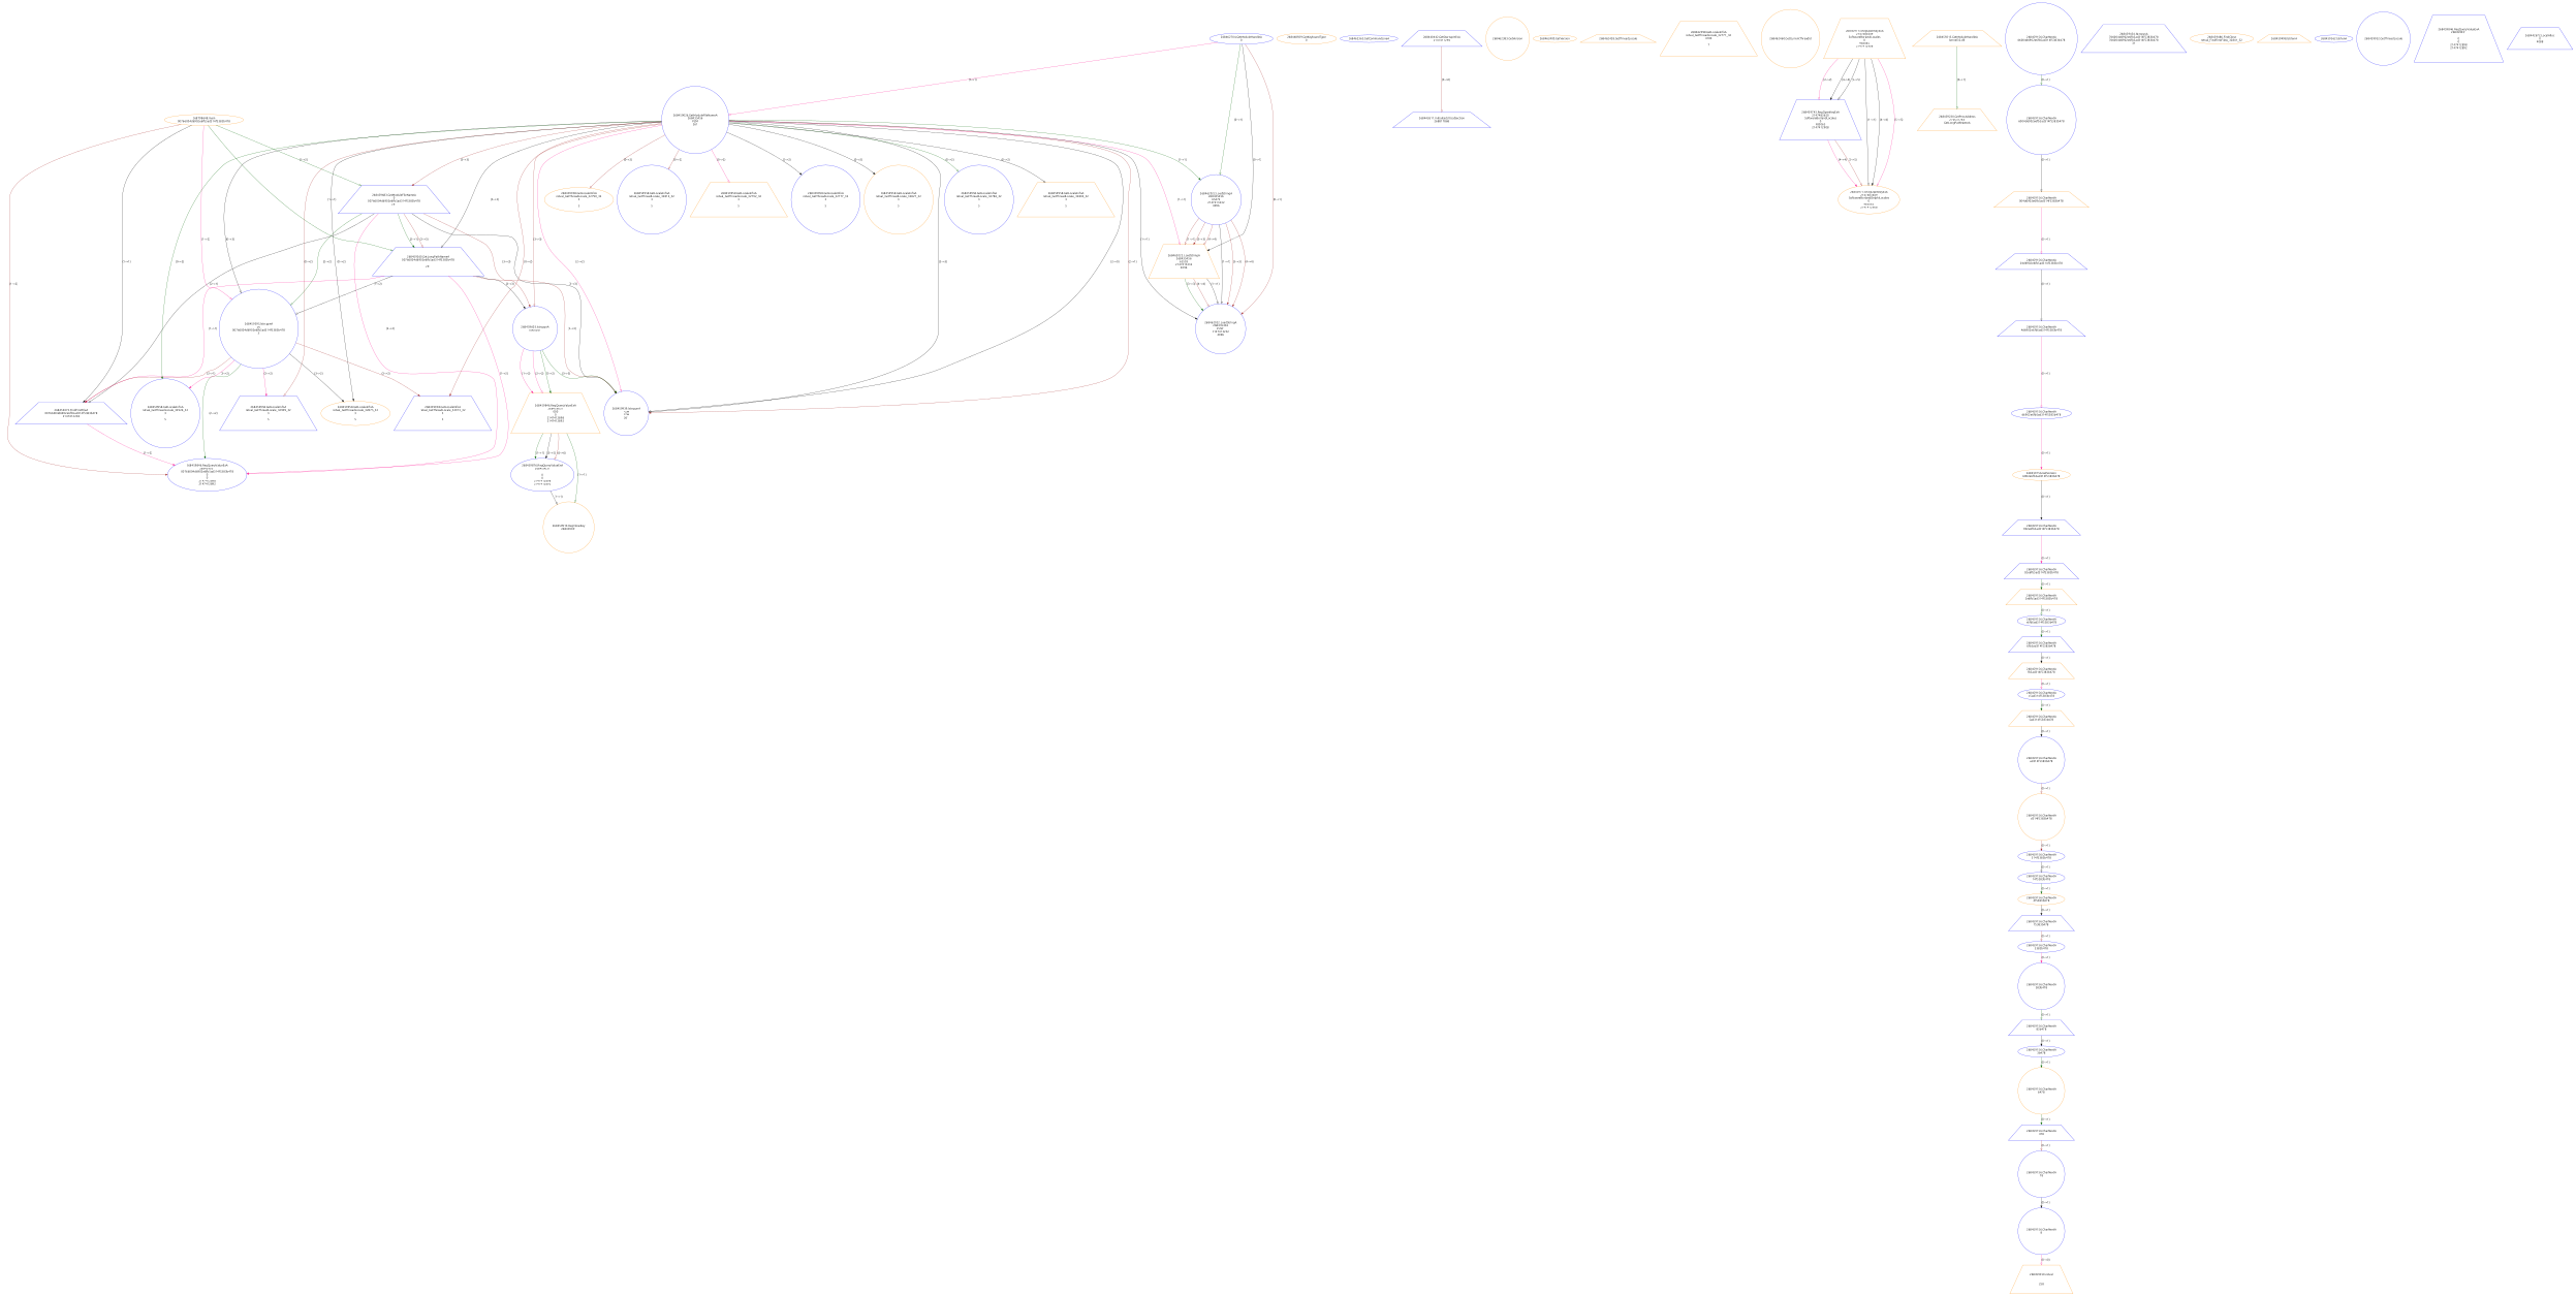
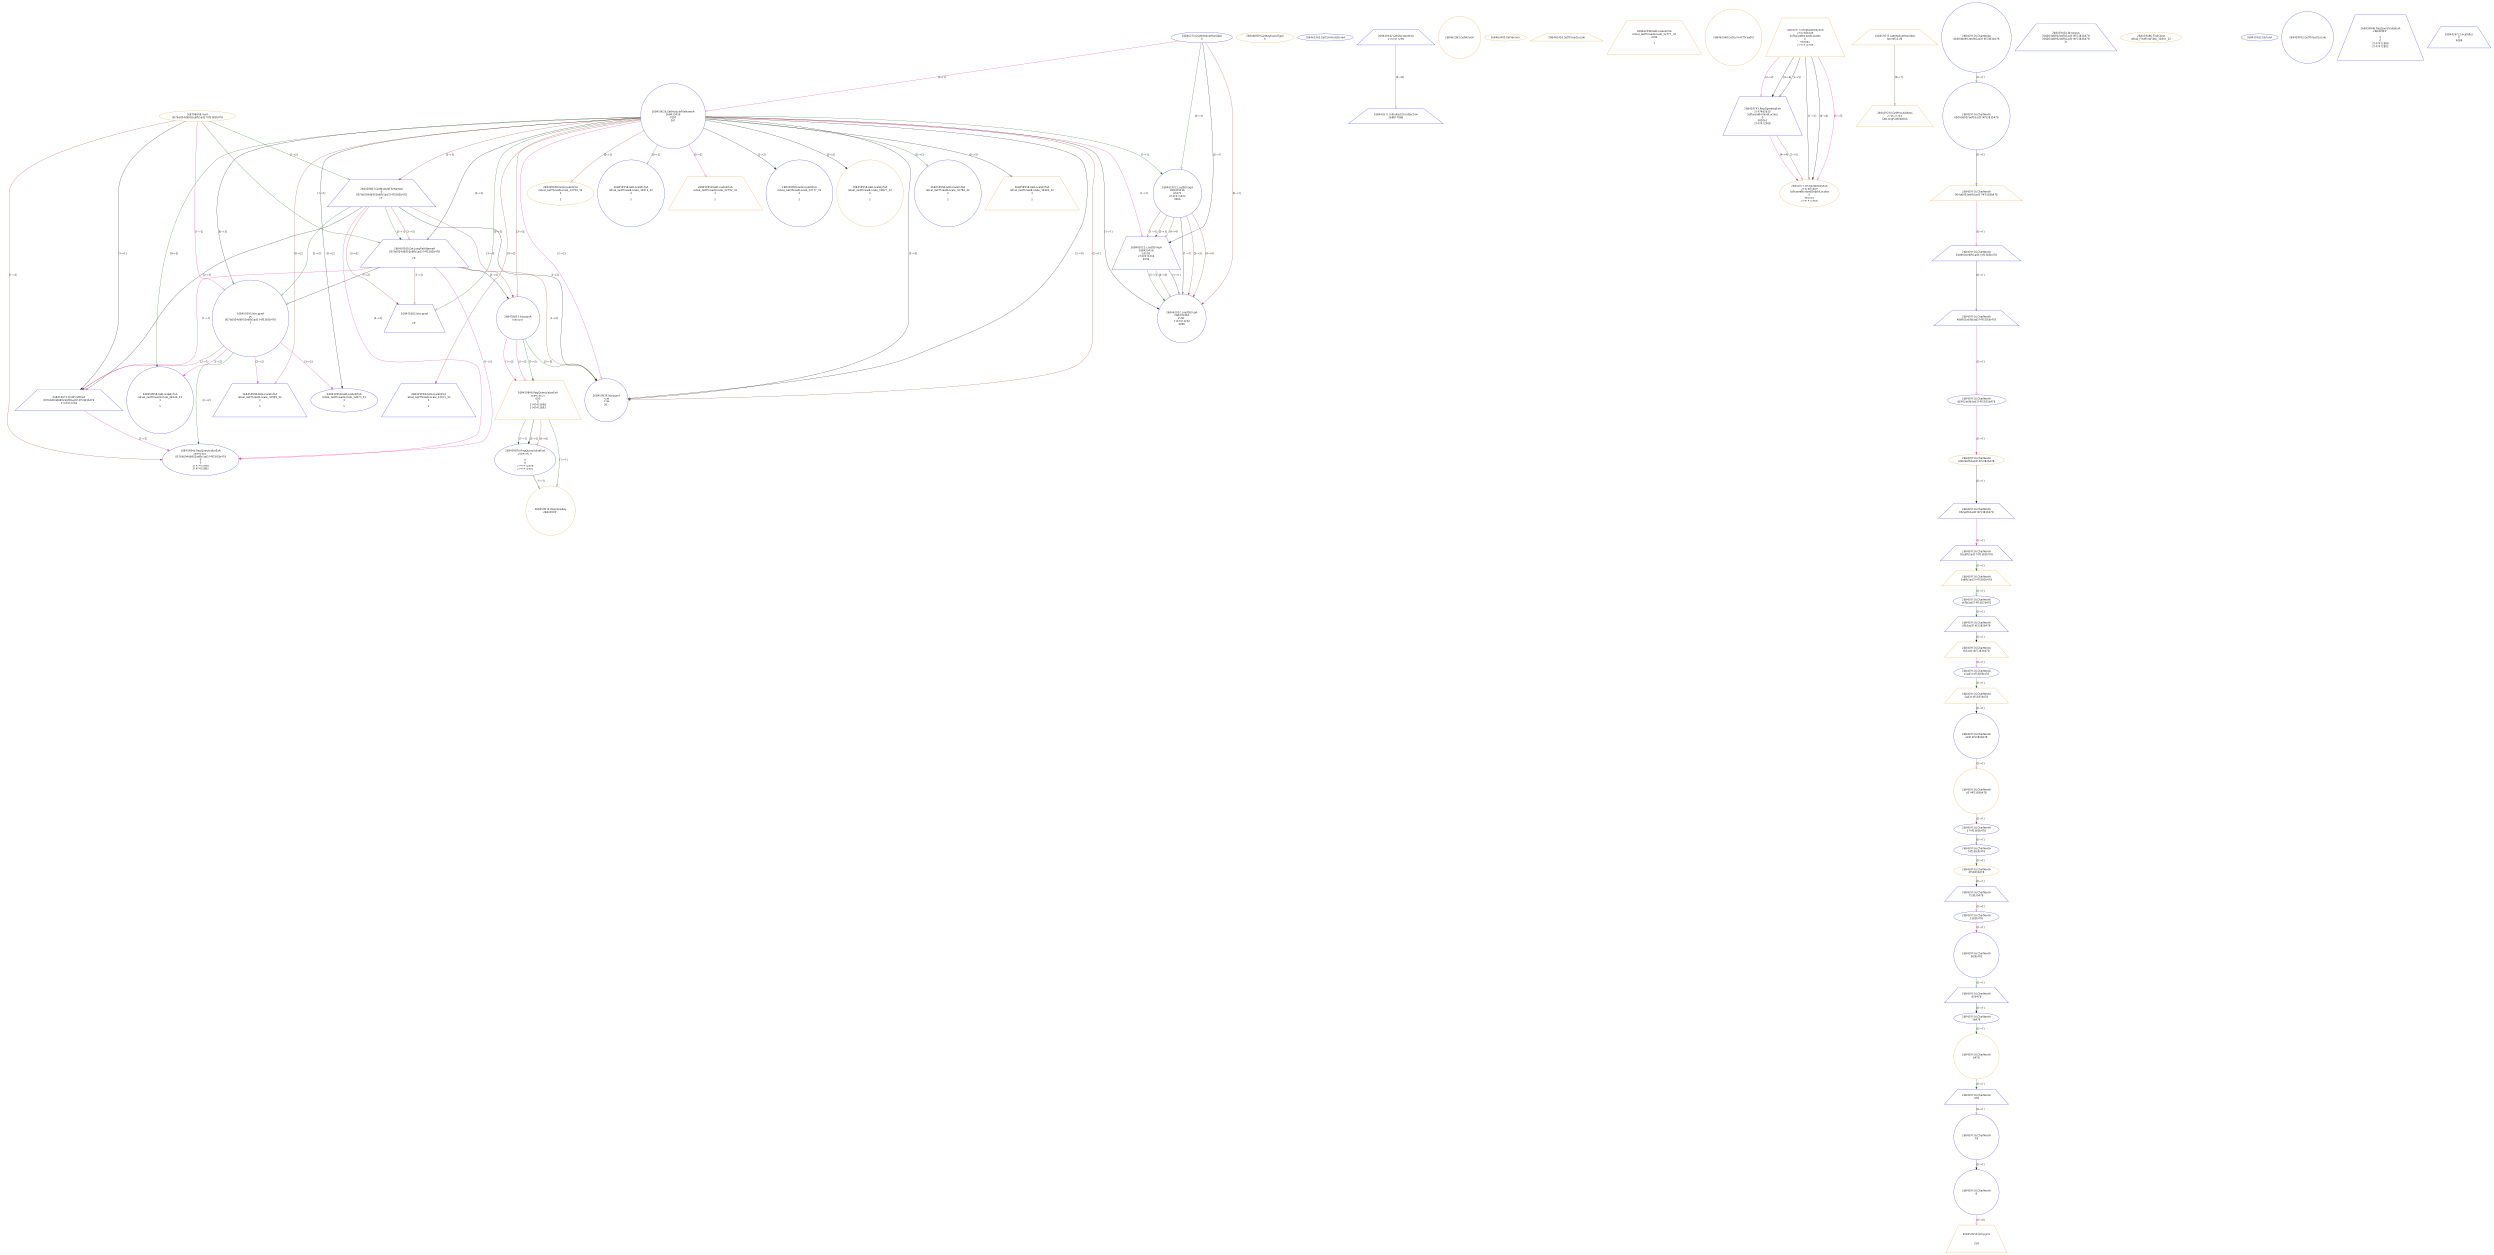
  digraph {
    fontname=Ubuntu
    node [color=blue fontname=Ubuntu shape=trapezium]
    edge [arrowhead=normal color=black fontname=Ubuntu]
    n1 [color=darkorange label="268798648.main\n00766004d6902e6fb5ad314f5383b478" shape=ellipse]
    n2 [label="268459683.GetModuleFileNameA\n0\n00766004d6902e6fb5ad314f5383b478\n261"]
    n3 [label="268459260.GetLongPathNameA\n00766004d6902e6fb5ad314f5383b478\n\n261"]
    n4 [label="268459395.lstrcpynA\n00\n00766004d6902e6fb5ad314f5383b478\n3" shape=circle]
    n5 [label="268459473.FindFirstFileA\n00766004d6902e6fb5ad314f5383b478\n2147412258"]
    n6 [label="268459846.RegQueryValueExA\n268459031\n00766004d6902e6fb5ad314f5383b478\n0\n0\n2147412898\n2147412892" shape=ellipse]
    n7 [label="268459603.lstrcpynA\n0000261" shape=circle]
    n8 [label="268459939.lstrcpynA\nPZM\nPZM\n261" shape=circle]
+   n9 [label="268459282.lstrcpynA\n\n\n261"]
    n10 [label="268459958.GetLocaleInfoA\nretval_GetThreadLocale_32913_32\n3\n\n5"]
    n11 [label="268459958.GetLocaleInfoA\nretval_GetThreadLocale_32909_32\n3\n\n5"]
-   n12 [color=darkorange label="268459958.GetLocaleInfoA\nretval_GetThreadLocale_32875_32\n3\n\n5" shape=ellipse]
+   n12 [label="268459958.GetLocaleInfoA\nretval_GetThreadLocale_32875_32\n3\n\n5" shape=ellipse]
    n13 [label="268459958.GetLocaleInfoA\nretval_GetThreadLocale_32926_32\n3\n\n5" shape=circle]
    n14 [label="268462704.GetModuleHandleA\n0" shape=ellipse]
    n15 [label="268459026.GetModuleFileNameA\n268435456\nPZM\n261" shape=circle]
    n16 [label="268462022.LoadStringA\n268435456\n65472\n2147413232\n4096" shape=circle]
-   n17 [color=darkorange label="268462022.LoadStringA\n268435456\n65503\n2147413232\n4096"]
+   n17 [label="268462022.LoadStringA\n268435456\n65503\n2147413232\n4096"]
    n18 [label="268462022.LoadStringA\n268435456\n65501\n2147413232\n4096" shape=circle]
    n19 [color=darkorange label="268459958.GetLocaleInfoA\nretval_GetThreadLocale_32790_32\n3\n\n5" shape=ellipse]
    n20 [label="268459958.GetLocaleInfoA\nretval_GetThreadLocale_32814_32\n3\n\n5" shape=circle]
    n21 [color=darkorange label="268459958.GetLocaleInfoA\nretval_GetThreadLocale_32792_32\n3\n\n5"]
    n22 [label="268459958.GetLocaleInfoA\nretval_GetThreadLocale_32777_32\n3\n\n5" shape=circle]
    n23 [color=darkorange label="268459958.GetLocaleInfoA\nretval_GetThreadLocale_32827_32\n3\n\n5" shape=circle]
    n24 [label="268459958.GetLocaleInfoA\nretval_GetThreadLocale_32786_32\n3\n\n5" shape=circle]
    n25 [color=darkorange label="268459958.GetLocaleInfoA\nretval_GetThreadLocale_32804_32\n3\n\n5"]
    n26 [color=darkorange label="268448929.GetKeyboardType\n0" shape=ellipse]
    n27 [label="268462363.GetCommandLineA\n" shape=ellipse]
    n28 [label="268440442.GetStartupInfoA\n2147417296"]
    n29 [label="268442611.InitializeCriticalSection\n268817868"]
    n30 [color=darkorange label="268462383.GetVersion\n" shape=circle]
    n31 [color=darkorange label="268462400.GetVersion\n" shape=ellipse]
    n32 [color=darkorange label="268462428.GetThreadLocale\n"]
    n33 [color=darkorange label="268462098.GetLocaleInfoA\nretval_GetThreadLocale_32771_32\n4100\n\n7"]
    n34 [color=darkorange label="268462460.GetCurrentThreadId\n" shape=circle]
    n35 [color=darkorange label="268459846.RegQueryValueExA\n268459031\n000\n0\n2147412898\n2147412892"]
    n36 [color=darkorange label="268459713.RegOpenKeyExA\n2147483649\nSoftware\Borland\Locales\n0\n983065\n2147412908"]
    n37 [label="268459743.RegOpenKeyExA\n2147483650\nSoftware\Borland\Locales\n0\n983065\n2147412908"]
    n38 [color=darkorange label="268459773.RegOpenKeyExA\n2147483649\nSoftware\Borland\Delphi\Locales\n0\n983065\n2147412908" shape=ellipse]
    n39 [color=darkorange label="268459213.GetModuleHandleA\nkernel32.dll"]
    n40 [color=darkorange label="268459230.GetProcAddress\n270537744\nGetLongPathNameA"]
    n41 [label="268459156.CharNextA\n66004d6902e6fb5ad314f5383b478" shape=circle]
    n42 [label="268459156.CharNextA\n6004d6902e6fb5ad314f5383b478" shape=circle]
    n43 [color=darkorange label="268459156.CharNextA\n004d6902e6fb5ad314f5383b478"]
    n44 [label="268459156.CharNextA\n04d6902e6fb5ad314f5383b478"]
    n45 [label="268459156.CharNextA\n4d6902e6fb5ad314f5383b478"]
    n46 [label="268459156.CharNextA\nd6902e6fb5ad314f5383b478" shape=ellipse]
-   n47 [color=darkorange label="268459156.GetVersion\n6902e6fb5ad314f5383b478" shape=ellipse]
+   n47 [color=darkorange label="268459156.CharNextA\n6902e6fb5ad314f5383b478" shape=ellipse]
    n48 [label="268459156.CharNextA\n902e6fb5ad314f5383b478"]
    n49 [label="268459156.CharNextA\n02e6fb5ad314f5383b478"]
    n50 [color=darkorange label="268459156.CharNextA\n2e6fb5ad314f5383b478"]
    n51 [label="268459156.CharNextA\ne6fb5ad314f5383b478" shape=ellipse]
    n52 [label="268459156.CharNextA\n6fb5ad314f5383b478"]
    n53 [color=darkorange label="268459156.CharNextA\nfb5ad314f5383b478"]
    n54 [label="268459156.CharNextA\nb5ad314f5383b478" shape=ellipse]
    n55 [color=darkorange label="268459156.CharNextA\n5ad314f5383b478"]
    n56 [label="268459156.CharNextA\nad314f5383b478" shape=circle]
    n57 [color=darkorange label="268459156.CharNextA\nd314f5383b478" shape=circle]
    n58 [label="268459156.CharNextA\n314f5383b478" shape=ellipse]
    n59 [label="268459156.CharNextA\n14f5383b478" shape=ellipse]
    n60 [color=darkorange label="268459156.CharNextA\n4f5383b478" shape=ellipse]
    n61 [label="268459156.CharNextA\nf5383b478"]
    n62 [label="268459156.CharNextA\n5383b478" shape=ellipse]
    n63 [label="268459156.CharNextA\n383b478" shape=circle]
    n64 [label="268459156.CharNextA\n83b478"]
    n65 [label="268459156.CharNextA\n3b478" shape=ellipse]
    n66 [color=darkorange label="268459156.CharNextA\nb478" shape=circle]
    n67 [label="268459156.CharNextA\n478"]
    n68 [label="268459156.CharNextA\n78" shape=circle]
    n69 [label="268459156.CharNextA\n8" shape=circle]
-   n70 [color=darkorange label="268459550.retval\n\n\n258"]
+   n70 [color=darkorange label="268459550.lstrcpynA\n\n\n258"]
    n71 [label="268459454.lstrcpynA\n766004d6902e6fb5ad314f5383b478\n766004d6902e6fb5ad314f5383b478\n31"]
    n72 [color=darkorange label="268459486.FindClose\nretval_FindFirstFileA_32841_32" shape=ellipse]
-   n73 [color=darkorange label="268459498.lstrlenA\n"]
    n74 [label="268459562.lstrlenA\n" shape=ellipse]
    n75 [label="268459876.RegQueryValueExA\n268459031\n\n0\n0\n2147412898\n2147412892" shape=ellipse]
    n76 [color=darkorange label="268459910.RegCloseKey\n268459031" shape=circle]
    n77 [label="268459952.GetThreadLocale\n" shape=circle]
    n78 [label="268459846.RegQueryValueExA\n268459031\n\n0\n0\n2147412898\n2147412892"]
    n79 [label="268442672.LocalAlloc\n0\n4088"]
    n1 -> n2 [arrowhead=onormal color=darkgreen label="(1-->2)"]
    n1 -> n3 [arrowhead=onormal color=darkgreen label="(1-->1)"]
    n1 -> n4 [arrowhead=onormal color=deeppink label="(1-->2)"]
    n1 -> n5 [label="(1-->1)"]
    n1 -> n6 [color=brown label="(1-->2)"]
    n2 -> n3 [color=darkgreen label="(2-->1)"]
    n2 -> n3 [arrowhead=onormal color=brown label="(3-->3)"]
    n2 -> n4 [arrowhead=onormal color=darkgreen label="(2-->2)"]
    n2 -> n5 [arrowhead=onormal label="(2-->1)"]
    n2 -> n6 [color=deeppink label="(2-->2)"]
    n2 -> n7 [color=brown label="(3-->3)"]
    n2 -> n8 [label="(3-->3)"]
+   n2 -> n9 [color=brown label="(3-->3)"]
    n3 -> n4 [arrowhead=onormal label="(1-->2)"]
    n3 -> n5 [color=deeppink label="(1-->1)"]
    n3 -> n6 [arrowhead=onormal color=deeppink label="(1-->2)"]
    n3 -> n7 [label="(3-->3)"]
    n3 -> n8 [color=brown label="(3-->3)"]
+   n3 -> n9 [arrowhead=onormal color=brown label="(3-->3)"]
    n4 -> n5 [color=brown label="(2-->1)"]
    n4 -> n6 [color=darkgreen label="(2-->2)"]
-   n4 -> n10 [color=brown label="(3-->2)"]
    n4 -> n11 [color=deeppink label="(3-->2)"]
-   n4 -> n12 [label="(3-->2)"]
+   n4 -> n12 [color=deeppink label="(3-->2)"]
    n4 -> n13 [color=deeppink label="(3-->2)"]
    n5 -> n6 [color=deeppink label="(1-->2)"]
    n7 -> n8 [color=darkgreen label="(3-->3)"]
    n7 -> n35 [color=deeppink label="(1-->2)"]
    n7 -> n35 [arrowhead=onormal color=deeppink label="(2-->2)"]
    n7 -> n35 [color=darkgreen label="(0-->2)"]
    n14 -> n15 [arrowhead=onormal color=deeppink label="(0-->1)"]
    n14 -> n16 [arrowhead=onormal color=darkgreen label="(0-->1)"]
    n14 -> n17 [label="(0-->1)"]
    n14 -> n18 [color=brown label="(0-->1)"]
    n15 -> n2 [color=brown label="(3-->3)"]
    n15 -> n3 [arrowhead=onormal label="(3-->3)"]
    n15 -> n4 [arrowhead=onormal label="(0-->3)"]
    n15 -> n7 [arrowhead=onormal color=brown label="(3-->3)"]
    n15 -> n8 [color=brown label="(2-->1)"]
    n15 -> n8 [arrowhead=onormal color=deeppink label="(2-->2)"]
    n15 -> n8 [arrowhead=onormal label="(3-->3)"]
    n15 -> n8 [arrowhead=onormal label="(2-->0)"]
+   n15 -> n9 [arrowhead=onormal color=darkgreen label="(3-->3)"]
    n15 -> n10 [color=brown label="(0-->2)"]
    n15 -> n11 [arrowhead=onormal color=brown label="(0-->2)"]
    n15 -> n12 [label="(0-->2)"]
    n15 -> n13 [color=darkgreen label="(0-->2)"]
    n15 -> n16 [color=darkgreen label="(1-->1)"]
    n15 -> n17 [arrowhead=onormal color=deeppink label="(1-->1)"]
    n15 -> n18 [label="(1-->1)"]
    n15 -> n19 [arrowhead=onormal color=brown label="(0-->2)"]
    n15 -> n20 [arrowhead=onormal color=brown label="(0-->2)"]
    n15 -> n21 [arrowhead=onormal color=deeppink label="(0-->2)"]
    n15 -> n22 [label="(0-->2)"]
    n15 -> n23 [label="(0-->2)"]
    n15 -> n24 [arrowhead=onormal color=darkgreen label="(0-->2)"]
    n15 -> n25 [arrowhead=onormal label="(0-->2)"]
    n16 -> n17 [arrowhead=onormal color=brown label="(1-->1)"]
    n16 -> n17 [color=brown label="(3-->3)"]
    n16 -> n17 [arrowhead=onormal color=brown label="(4-->4)"]
    n16 -> n18 [arrowhead=onormal label="(1-->1)"]
    n16 -> n18 [color=brown label="(3-->3)"]
    n16 -> n18 [color=brown label="(4-->4)"]
    n17 -> n18 [arrowhead=onormal label="(1-->1)"]
    n17 -> n18 [color=darkgreen label="(3-->3)"]
    n17 -> n18 [arrowhead=onormal color=brown label="(4-->4)"]
    n28 -> n29 [arrowhead=onormal color=brown label="(0-->0)"]
    n35 -> n75 [color=darkgreen label="(1-->1)"]
    n35 -> n75 [label="(5-->5)"]
    n35 -> n75 [arrowhead=onormal color=brown label="(6-->6)"]
    n35 -> n76 [arrowhead=onormal color=darkgreen label="(1-->1)"]
    n36 -> n37 [arrowhead=onormal color=deeppink label="(2-->2)"]
    n36 -> n37 [label="(4-->4)"]
    n36 -> n37 [arrowhead=onormal label="(5-->5)"]
    n36 -> n38 [arrowhead=onormal label="(1-->1)"]
    n36 -> n38 [label="(4-->4)"]
    n36 -> n38 [arrowhead=onormal color=deeppink label="(5-->5)"]
    n37 -> n38 [color=deeppink label="(4-->4)"]
    n37 -> n38 [arrowhead=onormal color=brown label="(5-->5)"]
    n39 -> n40 [arrowhead=onormal color=darkgreen label="(0-->1)"]
    n41 -> n42 [arrowhead=onormal color=darkgreen label="(0-->1)"]
    n42 -> n43 [arrowhead=onormal label="(0-->1)"]
    n43 -> n44 [arrowhead=onormal color=deeppink label="(0-->1)"]
    n44 -> n45 [arrowhead=onormal label="(0-->1)"]
    n45 -> n46 [arrowhead=onormal color=deeppink label="(0-->1)"]
    n46 -> n47 [color=deeppink label="(0-->1)"]
    n47 -> n48 [label="(0-->1)"]
    n48 -> n49 [color=deeppink label="(0-->1)"]
    n49 -> n50 [color=darkgreen label="(0-->1)"]
    n50 -> n51 [arrowhead=onormal color=darkgreen label="(0-->1)"]
    n51 -> n52 [color=darkgreen label="(0-->1)"]
    n52 -> n53 [label="(0-->1)"]
    n53 -> n54 [arrowhead=onormal color=deeppink label="(0-->1)"]
    n54 -> n55 [color=darkgreen label="(0-->1)"]
    n55 -> n56 [label="(0-->1)"]
    n56 -> n57 [arrowhead=onormal color=brown label="(0-->1)"]
    n57 -> n58 [color=brown label="(0-->1)"]
    n58 -> n59 [arrowhead=onormal label="(0-->1)"]
    n59 -> n60 [color=darkgreen label="(0-->1)"]
    n60 -> n61 [label="(0-->1)"]
    n61 -> n62 [arrowhead=onormal color=brown label="(0-->1)"]
    n62 -> n63 [color=deeppink label="(0-->1)"]
    n63 -> n64 [arrowhead=onormal color=darkgreen label="(0-->1)"]
    n64 -> n65 [label="(0-->1)"]
    n65 -> n66 [color=darkgreen label="(0-->1)"]
    n66 -> n67 [color=darkgreen label="(0-->1)"]
    n67 -> n68 [arrowhead=onormal color=brown label="(0-->1)"]
    n68 -> n69 [label="(0-->1)"]
    n69 -> n70 [arrowhead=onormal color=deeppink label="(0-->0)"]
    n75 -> n76 [arrowhead=onormal label="(1-->1)"]
  }
